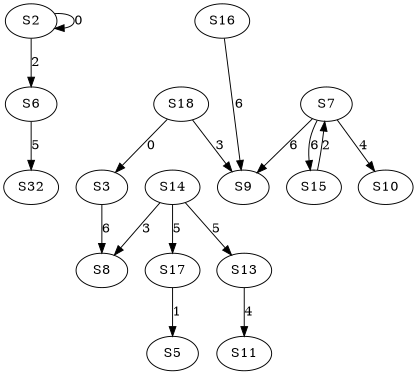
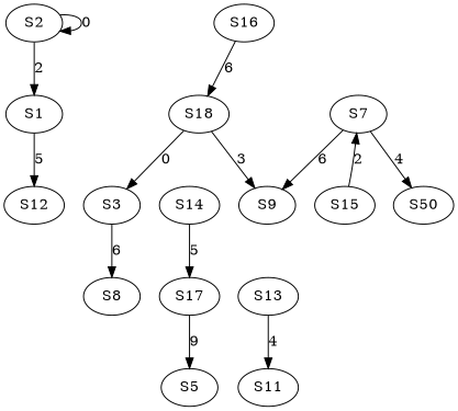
  strict digraph {
    S2
-   S6
-   S12 [label=S32]
+   S6 [label=S1]
+   S12
    S18
    S3
    S9
    S8
    S14
    S17
    S13
    S5
    S15
    S7
-   S10
+   S10 [label=S50]
    S16
    S11
    S2 -> S2 [label=0]
    S2 -> S6 [label=2]
    S6 -> S12 [label=5]
    S18 -> S3 [label=0]
    S18 -> S9 [label=3]
    S3 -> S8 [label=6]
-   S14 -> S8 [label=3]
    S14 -> S17 [label=5]
-   S14 -> S13 [label=5]
-   S17 -> S5 [label=1]
+   S17 -> S5 [label=9]
    S13 -> S11 [label=4]
    S15 -> S7 [label=2]
    S7 -> S9 [label=6]
-   S7 -> S15 [label=6]
    S7 -> S10 [label=4]
-   S16 -> S9 [label=6]
+   S16 -> S18 [label=6]
  }
